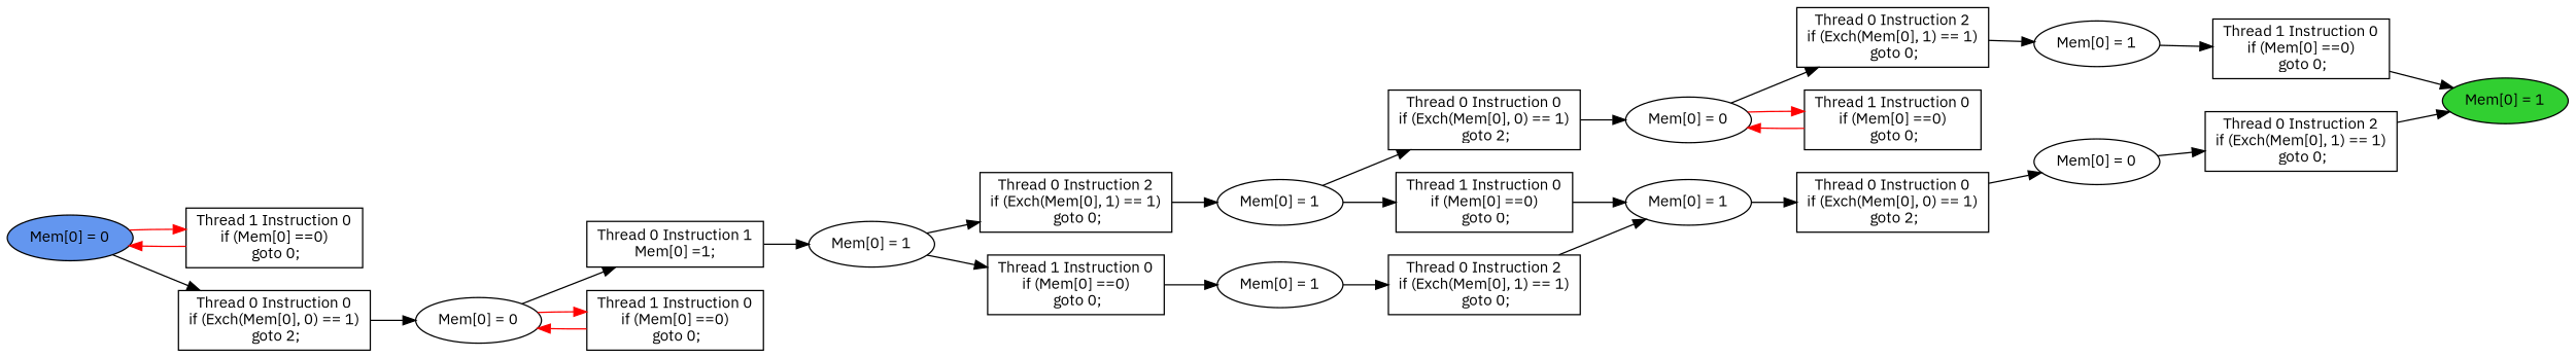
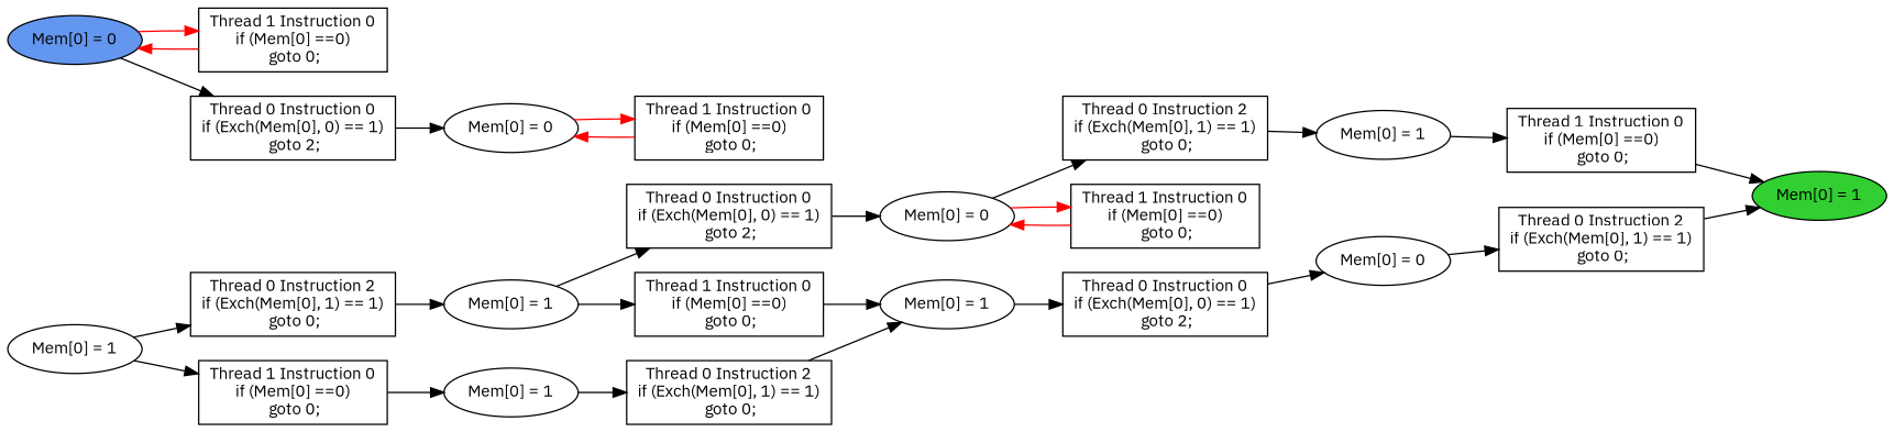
  digraph {
    fontsize=12
    rankdir=LR
    fontname="IBM Plex Sans"
    node [fillcolor="#ffffff" fontcolor="#000000" fontsize=12 shape=box style="filled, solid" fontname="IBM Plex Sans"]
    edge [color="#000000" dir=forward fontcolor="#ffffff" fontsize=12 style=solid uuid="<A1, S7>" weight=1 fontname="IBM Plex Sans"]
    n1 [label="Thread 1 Instruction 0\nif (Mem[0] ==0)\n goto 0;" uuid=A0]
    n2 [fillcolor="#31cf31" label="Mem[0] = 1" shape=ellipse uuid=END]
    n3 [label="Mem[0] = 0" shape=ellipse uuid=S7]
    n4 [label="Thread 1 Instruction 0\nif (Mem[0] ==0)\n goto 0;" uuid=A1]
    n5 [label="Thread 0 Instruction 2\nif (Exch(Mem[0], 1) == 1)\n goto 0;" uuid=A2]
    n6 [label="Mem[0] = 1" shape=ellipse uuid=S2]
    n7 [label="Thread 0 Instruction 2\nif (Exch(Mem[0], 1) == 1)\n goto 0;" uuid=A3]
    n8 [label="Mem[0] = 1" shape=ellipse uuid=S1]
    n9 [label="Thread 1 Instruction 0\nif (Mem[0] ==0)\n goto 0;" uuid=A7]
    n10 [label="Thread 0 Instruction 0\nif (Exch(Mem[0], 0) == 1)\n goto 2;" uuid=A9]
-   n11 [label="Thread 0 Instruction 1\nMem[0] =1;" uuid=A4]
    n12 [label="Mem[0] = 1" shape=ellipse uuid=S0]
    n13 [label="Thread 1 Instruction 0\nif (Mem[0] ==0)\n goto 0;" uuid=A6]
    n14 [label="Mem[0] = 0" shape=ellipse uuid=S3]
    n15 [label="Thread 1 Instruction 0\nif (Mem[0] ==0)\n goto 0;" uuid=A5]
    n16 [label="Mem[0] = 1" shape=ellipse uuid=S6]
    n17 [label="Thread 0 Instruction 2\nif (Exch(Mem[0], 1) == 1)\n goto 0;" uuid=A13]
    n18 [label="Mem[0] = 1" shape=ellipse uuid=S5]
    n19 [label="Thread 0 Instruction 0\nif (Exch(Mem[0], 0) == 1)\n goto 2;" uuid=A10]
    n20 [fillcolor="#6396ef" label="Mem[0] = 0" shape=ellipse uuid=START]
    n21 [label="Thread 1 Instruction 0\nif (Mem[0] ==0)\n goto 0;" uuid=A8]
    n22 [label="Thread 0 Instruction 0\nif (Exch(Mem[0], 0) == 1)\n goto 2;" uuid=A11]
    n23 [label="Mem[0] = 0" shape=ellipse uuid=S4]
    n24 [label="Thread 0 Instruction 2\nif (Exch(Mem[0], 1) == 1)\n goto 0;" uuid=A12]
    n1 -> n2 [uuid="<A0, END>"]
    n3 -> n4 [color="#ff0000" dir=back]
    n3 -> n4 [color="#ff0000"]
    n3 -> n5 [uuid="<A2, S7>"]
    n5 -> n6 [uuid="<A2, S2>"]
    n6 -> n1 [uuid="<A0, S2>"]
    n7 -> n8 [uuid="<A3, S1>"]
    n8 -> n9 [uuid="<A7, S1>"]
    n8 -> n10 [uuid="<A9, S1>"]
    n9 -> n18 [uuid="<A7, S5>"]
    n10 -> n3 [uuid="<A9, S7>"]
-   n11 -> n12 [uuid="<A4, S0>"]
    n12 -> n7 [uuid="<A3, S0>"]
    n12 -> n13 [uuid="<A6, S0>"]
    n13 -> n16 [uuid="<A6, S6>"]
-   n14 -> n11 [uuid="<A4, S3>"]
    n14 -> n15 [color="#ff0000" dir=back uuid="<A5, S3>"]
    n14 -> n15 [color="#ff0000" uuid="<A5, S3>"]
    n16 -> n17 [uuid="<A13, S6>"]
    n17 -> n18 [uuid="<A13, S5>"]
    n18 -> n19 [uuid="<A10, S5>"]
    n19 -> n23 [uuid="<A10, S4>"]
    n20 -> n21 [color="#ff0000" dir=back uuid="<A8, START>"]
    n20 -> n21 [color="#ff0000" uuid="<A8, START>"]
    n20 -> n22 [uuid="<A11, START>"]
    n22 -> n14 [uuid="<A11, S3>"]
    n23 -> n24 [uuid="<A12, S4>"]
    n24 -> n2 [uuid="<A12, END>"]
  }
